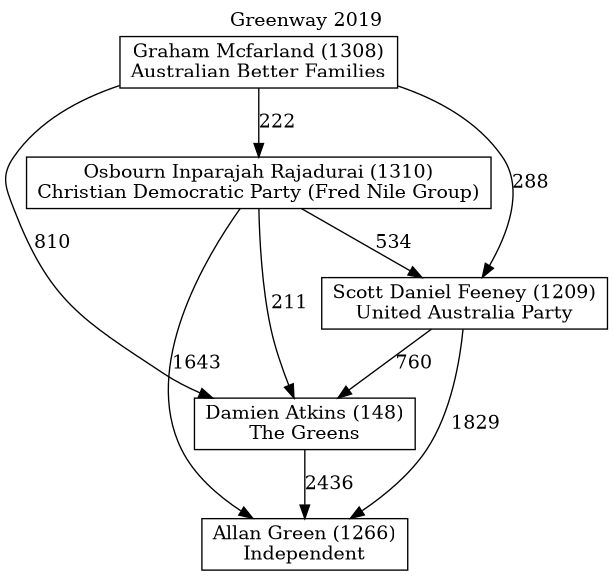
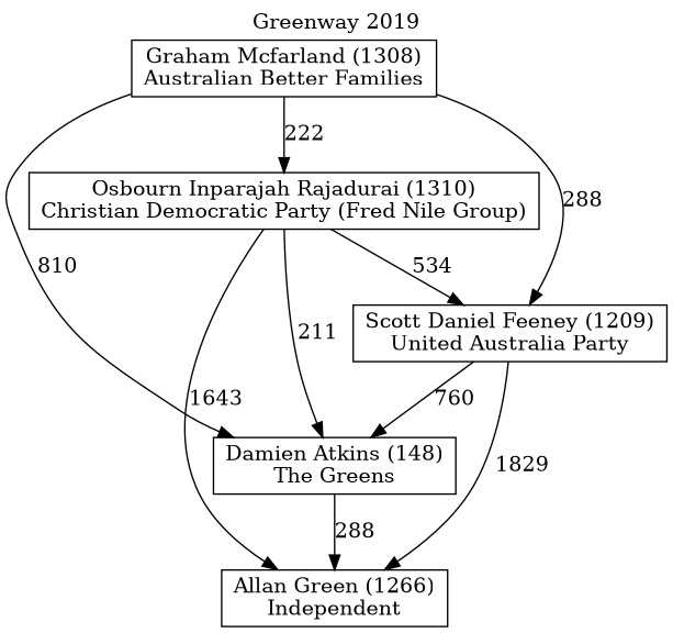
  digraph {
    label="Greenway 2019"
    labelloc=t
    mclimit=10
    node [shape=box]
    n1 [label="Allan Green (1266)\nIndependent"]
    n2 [label="Damien Atkins (148)\nThe Greens"]
    n3 [label="Scott Daniel Feeney (1209)\nUnited Australia Party"]
    n4 [label="Osbourn Inparajah Rajadurai (1310)\nChristian Democratic Party (Fred Nile Group)"]
    n5 [label="Graham Mcfarland (1308)\nAustralian Better Families"]
-   n2 -> n1 [label=2436]
+   n2 -> n1 [label=288]
    n3 -> n1 [label=1829]
    n3 -> n2 [label=760]
    n4 -> n1 [label=1643]
    n4 -> n2 [label=211]
    n4 -> n3 [label=534]
    n5 -> n2 [label=810]
    n5 -> n3 [label=288]
    n5 -> n4 [label=222]
  }
